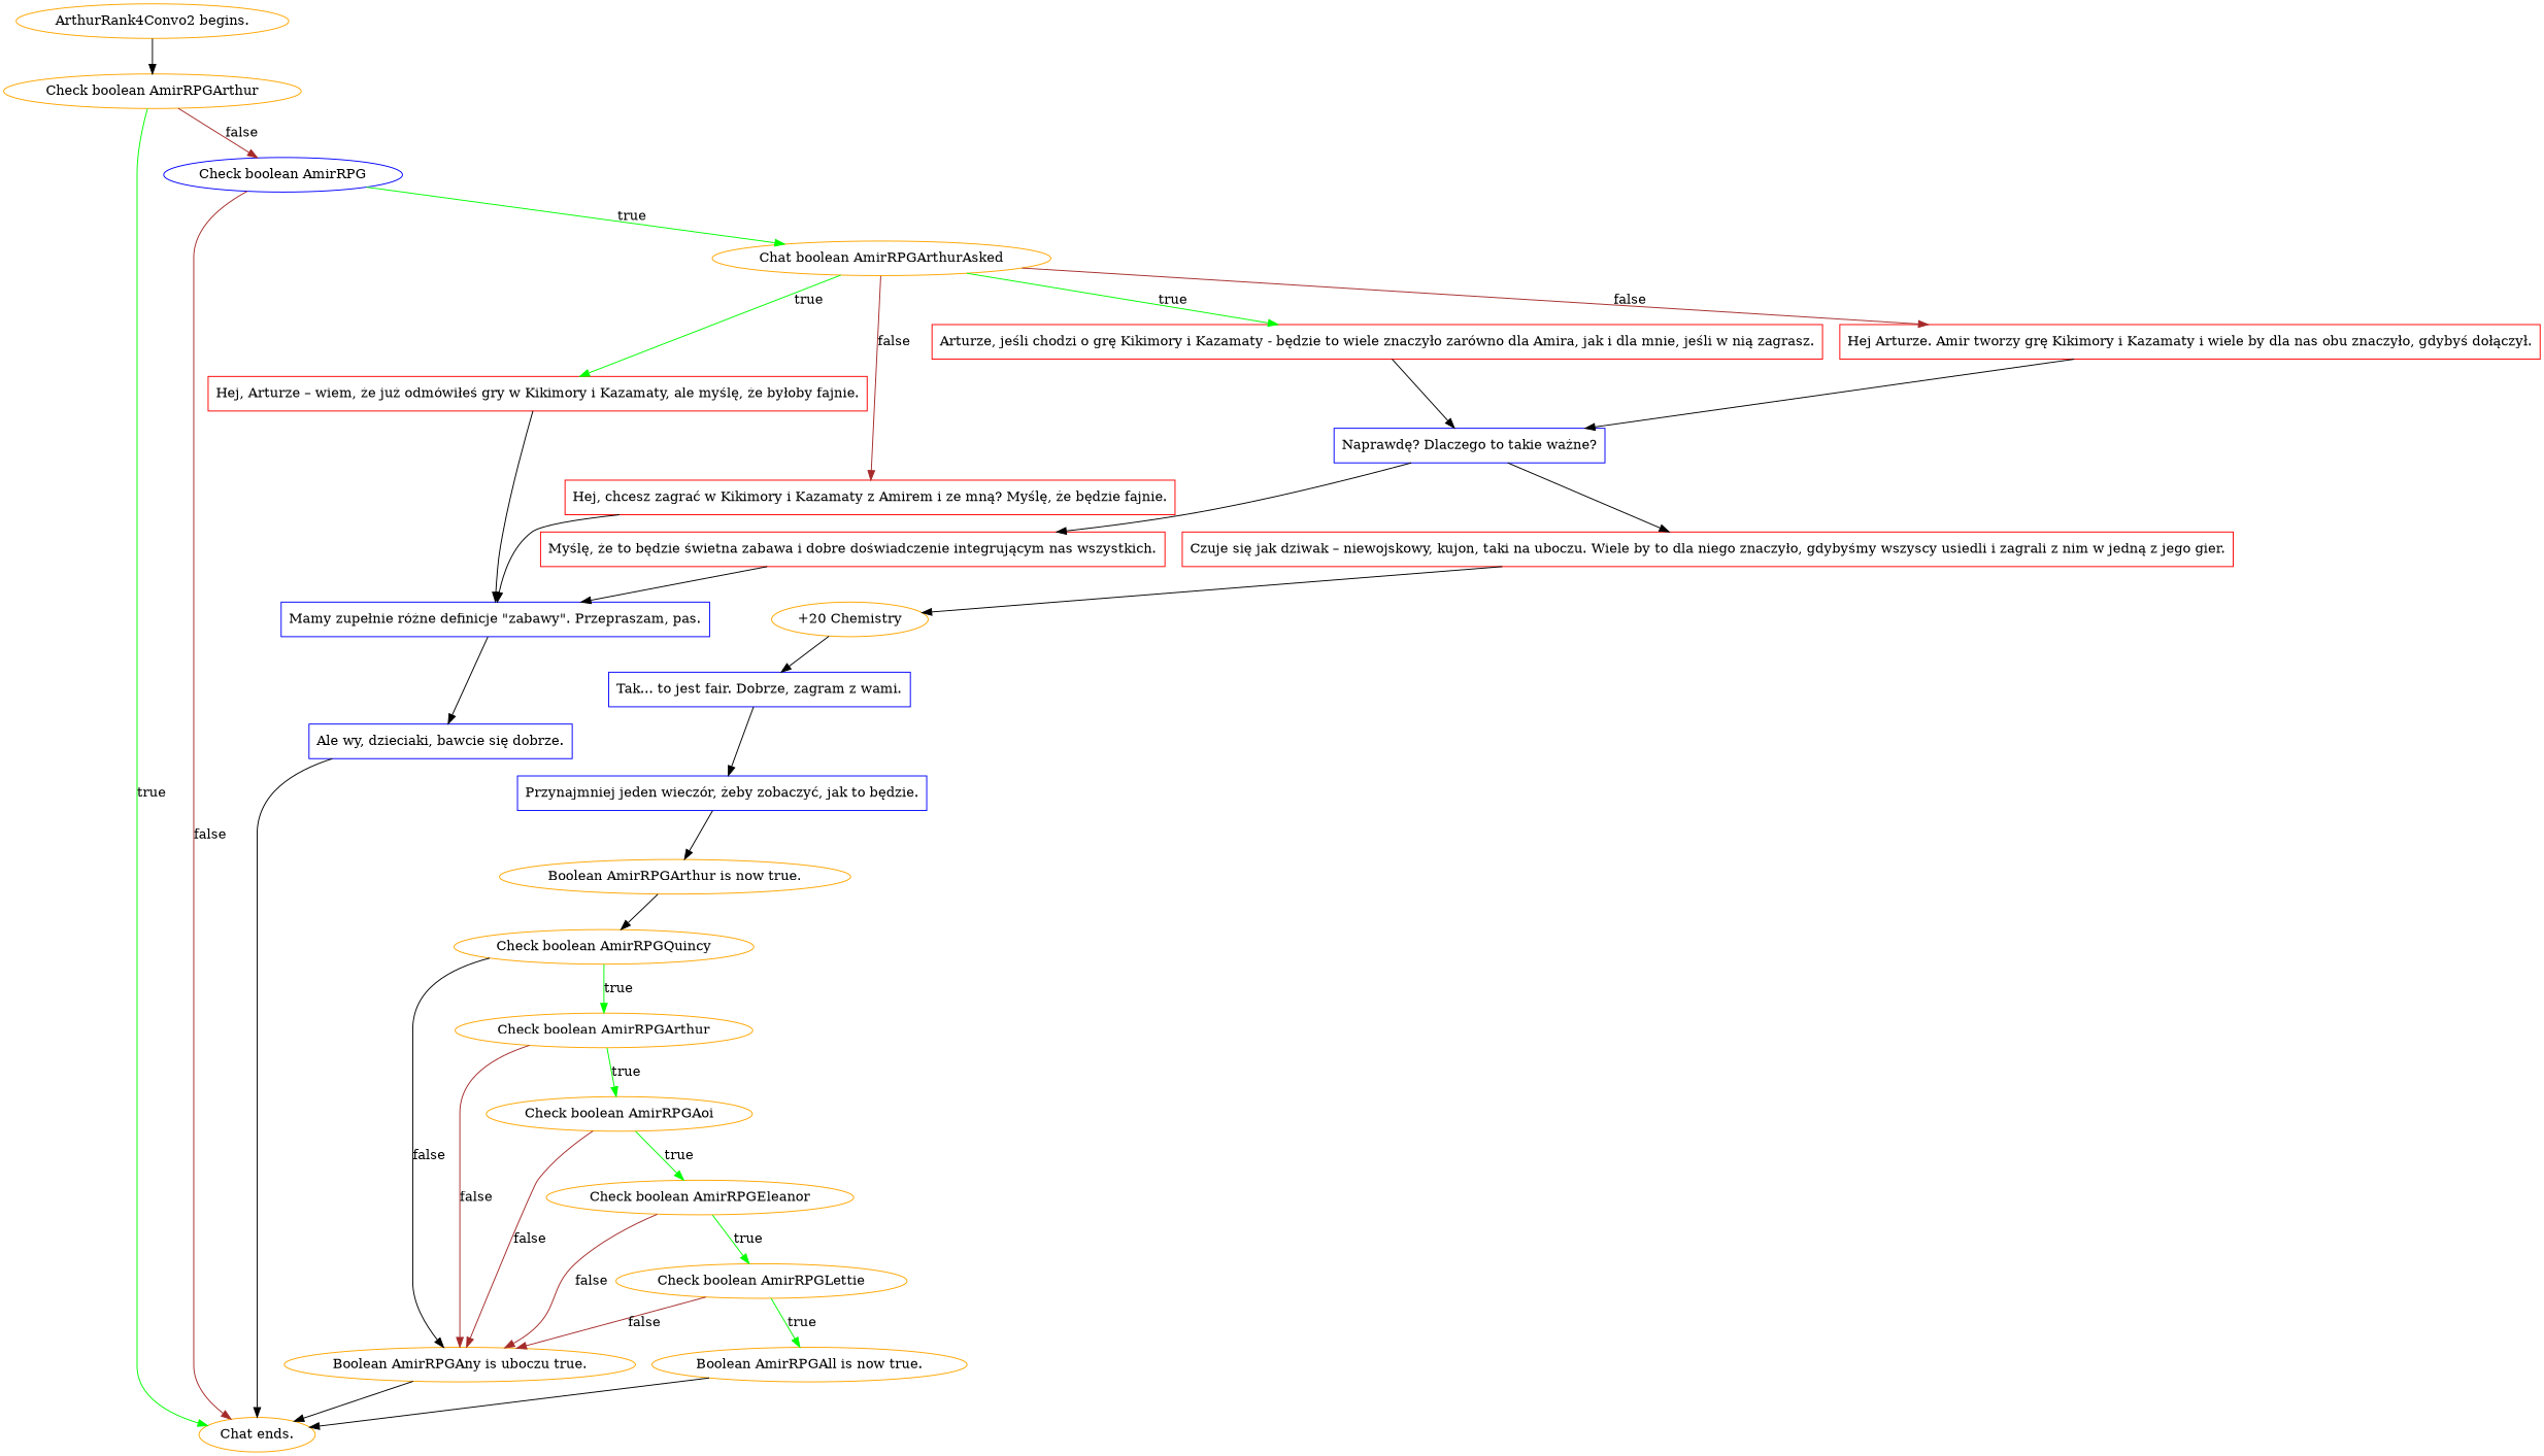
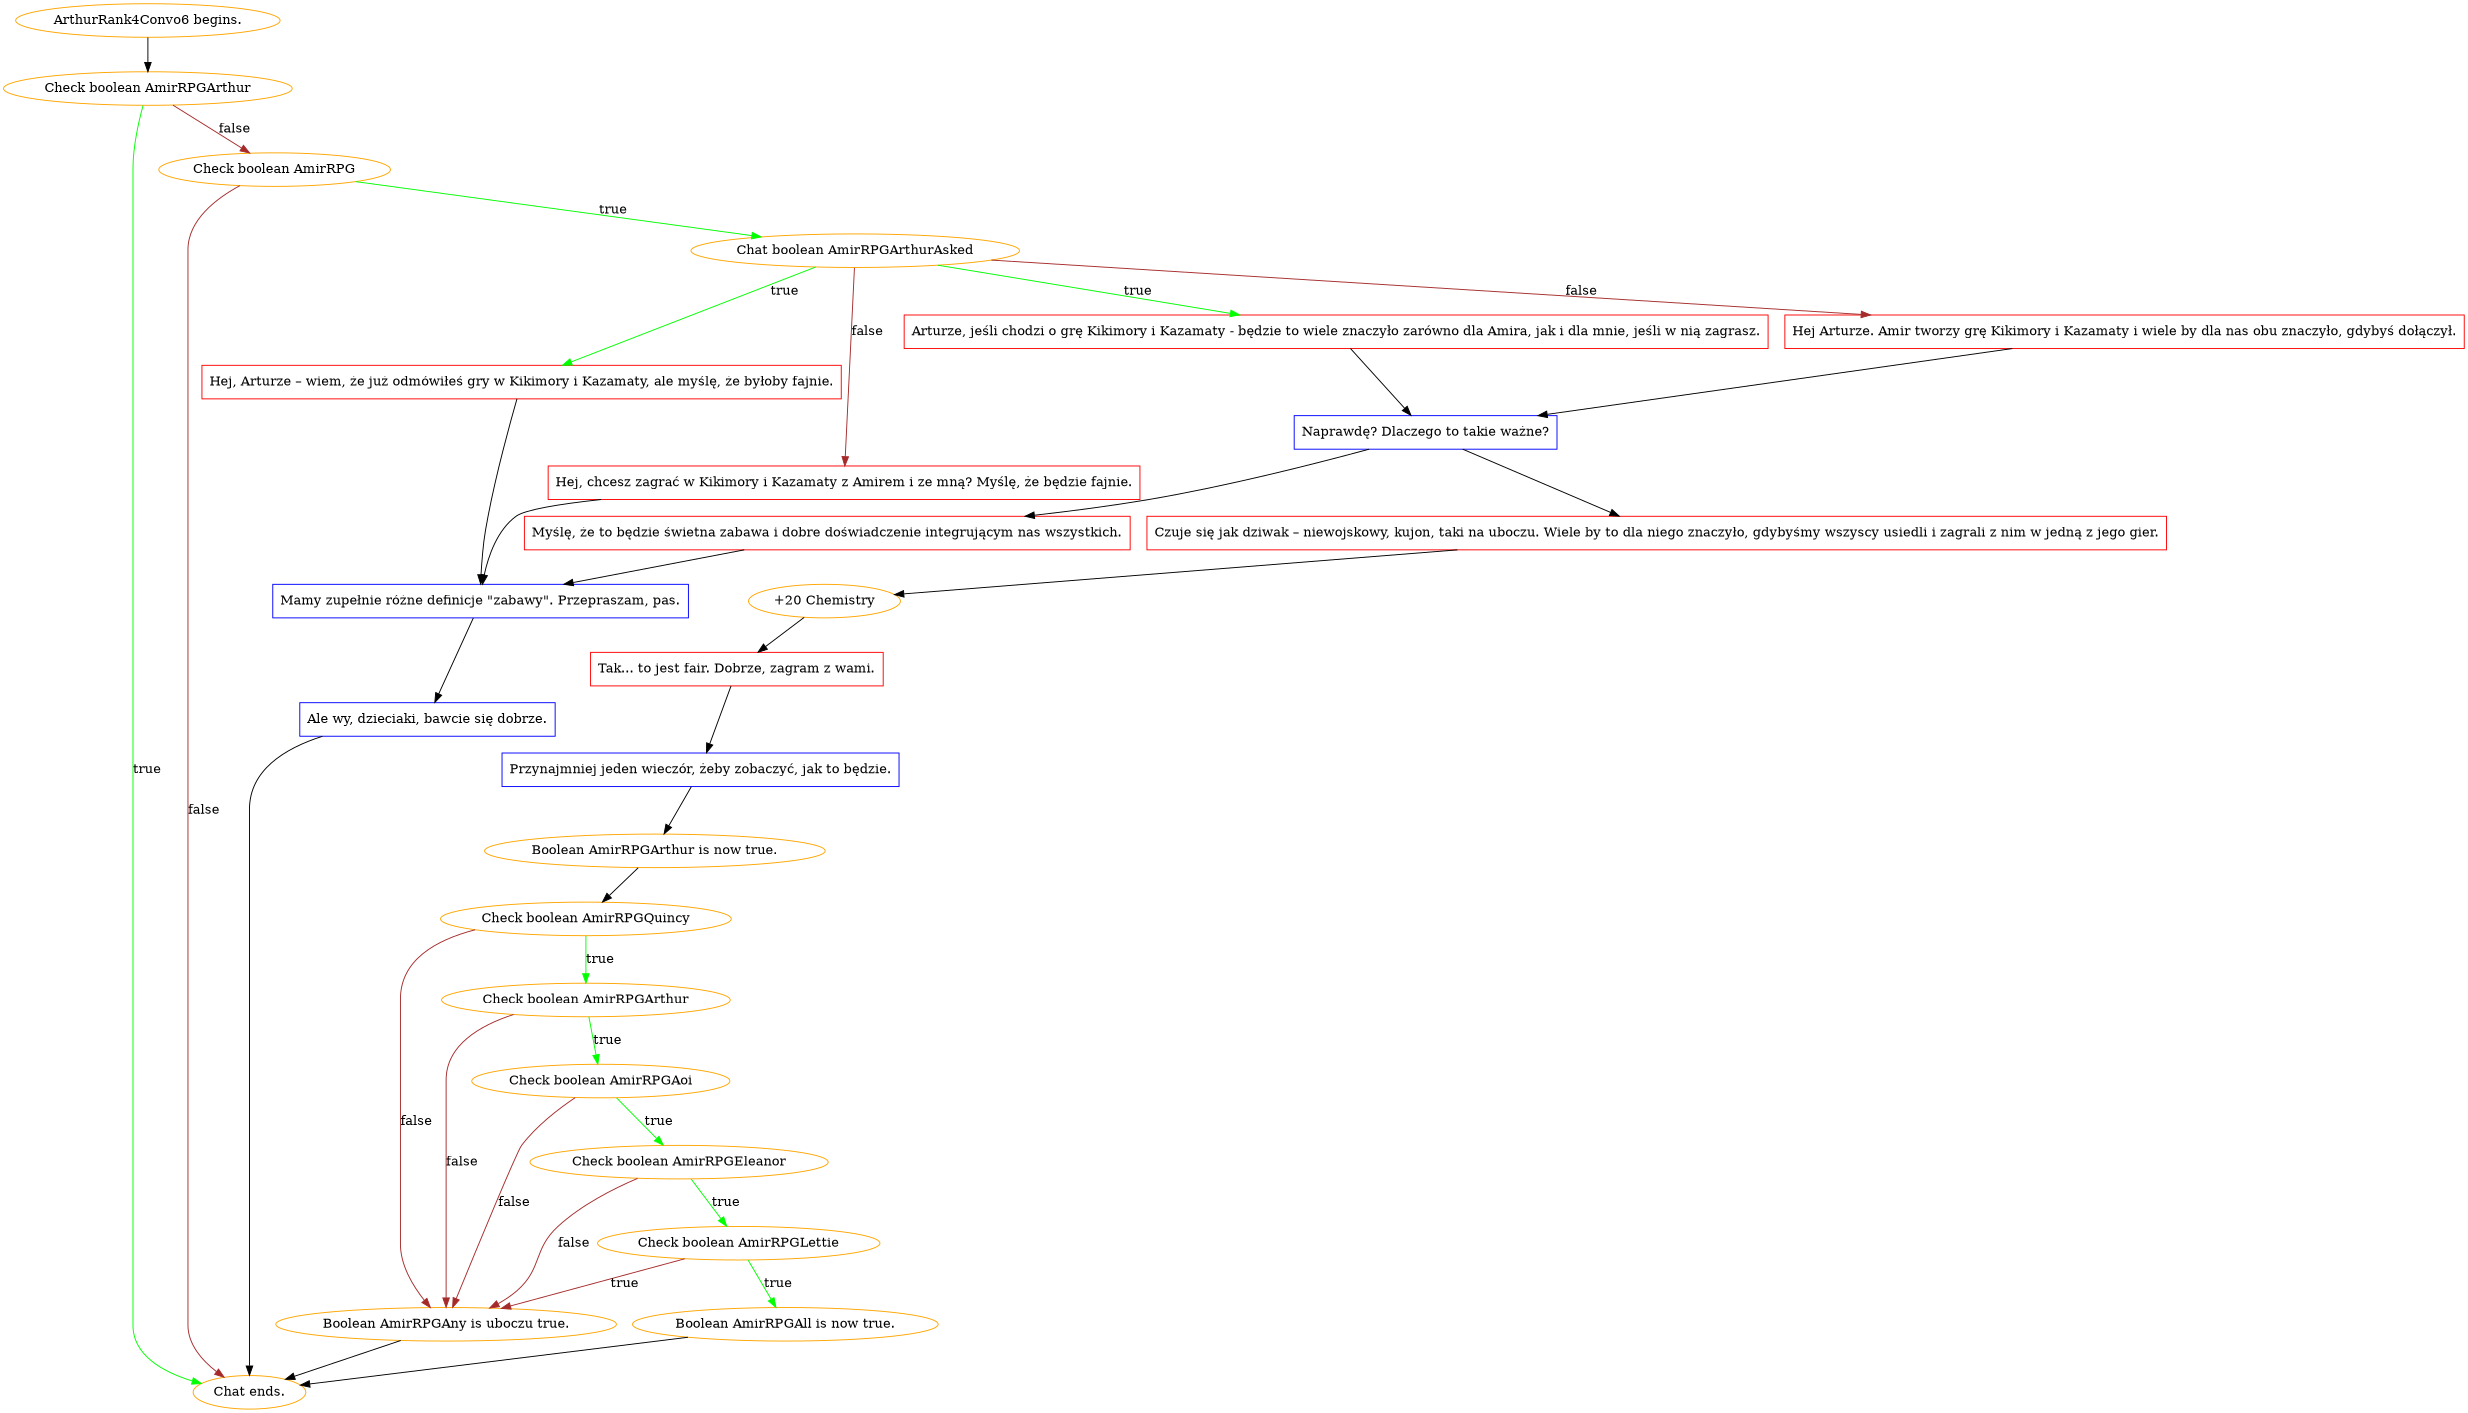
  digraph {
    node [color=orange]
    n1 [label="Check boolean AmirRPGArthur"]
-   "ArthurRank4Convo6 begins." [label="ArthurRank4Convo2 begins."]
+   "ArthurRank4Convo6 begins."
    "Chat ends."
-   n4 [color=blue label="Check boolean AmirRPG"]
+   n4 [label="Check boolean AmirRPG"]
    n5 [label="Chat boolean AmirRPGArthurAsked"]
    n6 [color=red label="Arturze, jeśli chodzi o grę Kikimory i Kazamaty - będzie to wiele znaczyło zarówno dla Amira, jak i dla mnie, jeśli w nią zagrasz." shape=box]
    n7 [color=red label="Hej, Arturze – wiem, że już odmówiłeś gry w Kikimory i Kazamaty, ale myślę, że byłoby fajnie." shape=box]
    n8 [color=red label="Hej, chcesz zagrać w Kikimory i Kazamaty z Amirem i ze mną? Myślę, że będzie fajnie." shape=box]
    n9 [color=red label="Hej Arturze. Amir tworzy grę Kikimory i Kazamaty i wiele by dla nas obu znaczyło, gdybyś dołączył." shape=box]
    n10 [color=blue label="Naprawdę? Dlaczego to takie ważne?" shape=box]
    n11 [color=blue label="Mamy zupełnie różne definicje \"zabawy\". Przepraszam, pas." shape=box]
    n12 [color=red label="Myślę, że to będzie świetna zabawa i dobre doświadczenie integrującym nas wszystkich." shape=box]
    n13 [color=red label="Czuje się jak dziwak – niewojskowy, kujon, taki na uboczu. Wiele by to dla niego znaczyło, gdybyśmy wszyscy usiedli i zagrali z nim w jedną z jego gier." shape=box]
    n14 [color=blue label="Ale wy, dzieciaki, bawcie się dobrze." shape=box]
    n15 [label="+20 Chemistry"]
-   n16 [color=blue label="Tak... to jest fair. Dobrze, zagram z wami." shape=box]
+   n16 [color=red label="Tak... to jest fair. Dobrze, zagram z wami." shape=box]
    n17 [color=blue label="Przynajmniej jeden wieczór, żeby zobaczyć, jak to będzie." shape=box]
    n18 [label="Boolean AmirRPGArthur is now true."]
    n19 [label="Check boolean AmirRPGQuincy"]
    n20 [label="Check boolean AmirRPGArthur"]
    n21 [label="Boolean AmirRPGAny is uboczu true."]
    n22 [label="Check boolean AmirRPGAoi"]
    n23 [label="Check boolean AmirRPGEleanor"]
    n24 [label="Check boolean AmirRPGLettie"]
    n25 [label="Boolean AmirRPGAll is now true."]
    n1 -> "Chat ends." [color=green label=true]
    n1 -> n4 [color=brown label=false]
    "ArthurRank4Convo6 begins." -> n1
    n4 -> "Chat ends." [color=brown label=false]
    n4 -> n5 [color=green label=true]
    n5 -> n6 [color=green label=true]
    n5 -> n7 [color=green label=true]
    n5 -> n8 [color=brown label=false]
    n5 -> n9 [color=brown label=false]
    n6 -> n10
    n7 -> n11
    n8 -> n11
    n9 -> n10
    n10 -> n12
    n10 -> n13
    n11 -> n14
    n12 -> n11
    n13 -> n15
    n14 -> "Chat ends."
    n15 -> n16
    n16 -> n17
    n17 -> n18
    n18 -> n19
    n19 -> n20 [color=green label=true]
-   n19 -> n21 [color=black label=false]
+   n19 -> n21 [color=brown label=false]
    n20 -> n21 [color=brown label=false]
    n20 -> n22 [color=green label=true]
    n21 -> "Chat ends."
    n22 -> n21 [color=brown label=false]
    n22 -> n23 [color=green label=true]
    n23 -> n21 [color=brown label=false]
    n23 -> n24 [color=green label=true]
-   n24 -> n21 [color=brown label=false]
+   n24 -> n21 [color=brown label=true]
    n24 -> n25 [color=green label=true]
    n25 -> "Chat ends."
  }
